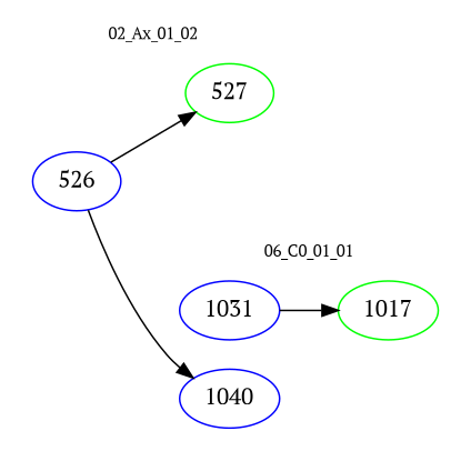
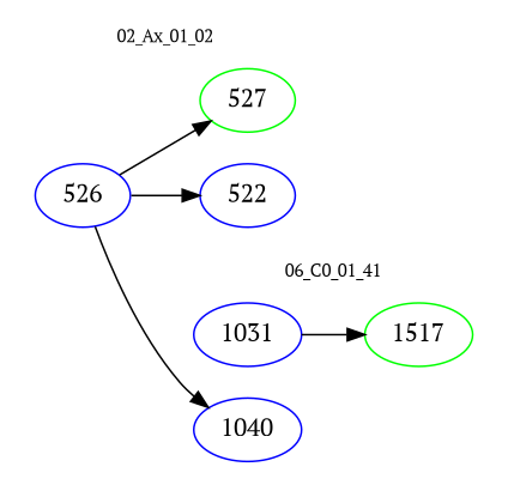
  digraph {
    fontname="PT Serif"
    rankdir=LR
    node [color=blue fontname="PT Serif"]
    edge [color=black fontname="PT Serif"]
    n1 [label=526]
+   n2 [label=522]
    n3 [color=green label=527]
    n4 [label=1031]
-   n5 [color=green label=1017]
+   n5 [color=green label=1517]
    n6 [label=1040]
    subgraph cluster_1 {
      color=white
      fontsize=10
      label="02_Ax_01_02"
      n1
+     n2
      n3
    }
    subgraph cluster_2 {
      color=white
      fontsize=10
-     label="06_C0_01_01"
+     label="06_C0_01_41"
      n4
      n5
      n6
    }
+   n1 -> n2
    n1 -> n3
    n1 -> n6
    n4 -> n5
  }
